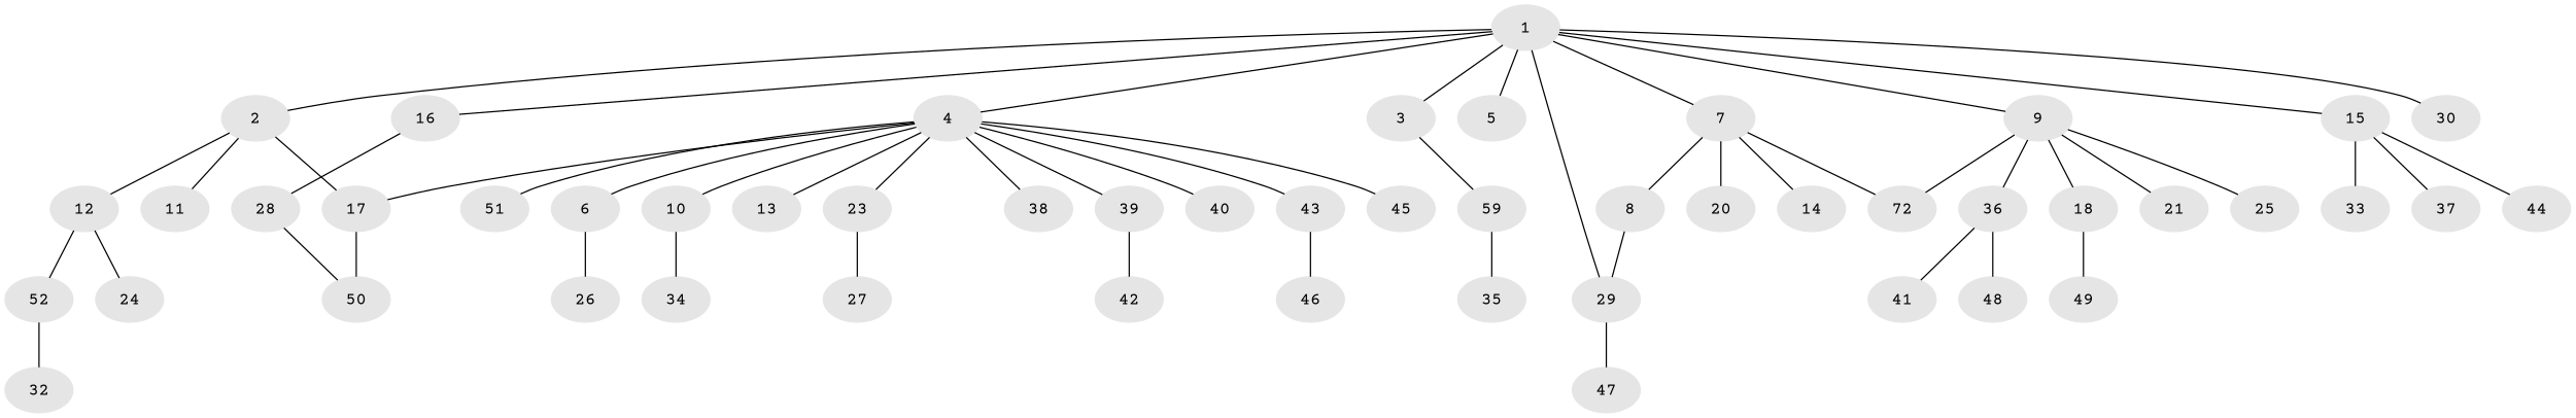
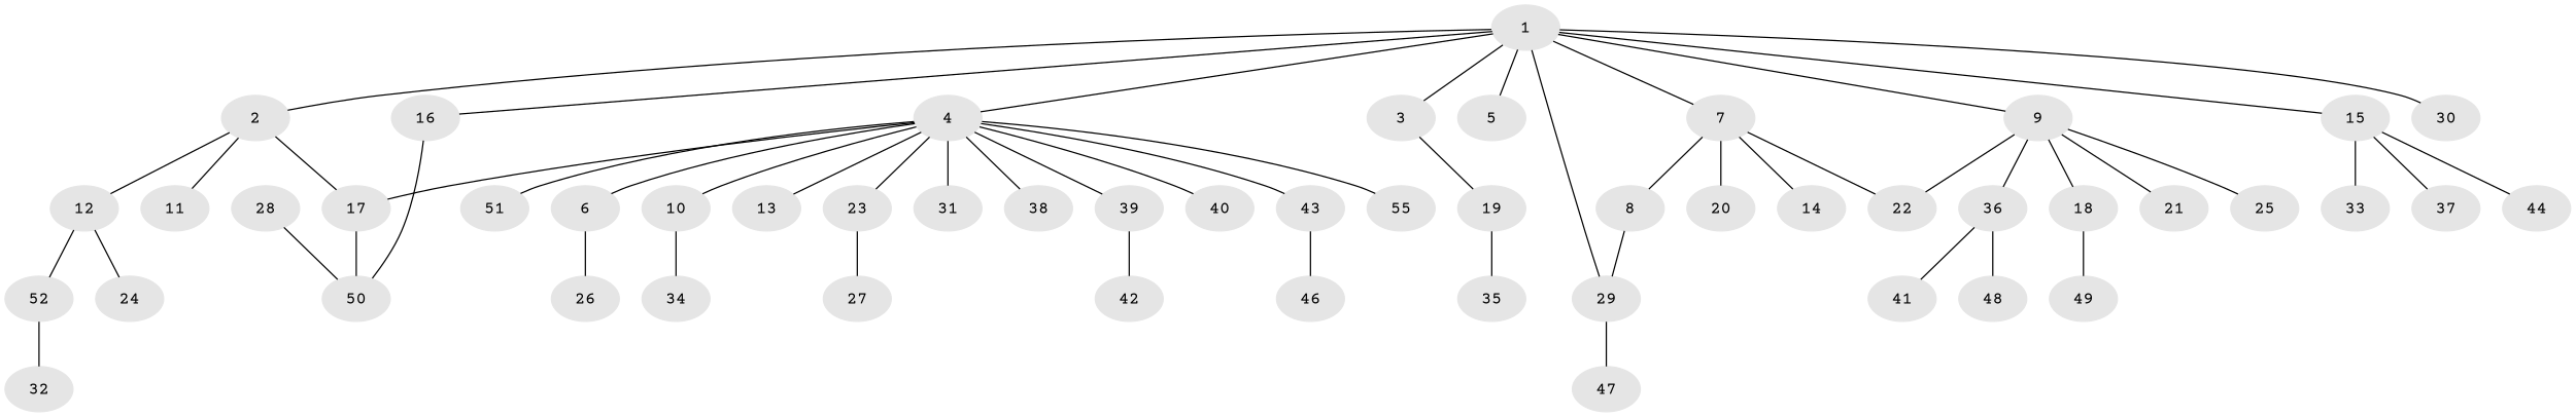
  graph {
    fontname="Courier Prime"
    node [color=gray90 fontname="Courier Prime" style=filled]
    edge [fontname="Courier Prime"]
    1
    2
    3
    4
    5
    7
    9
    15
    16
    29
    30
    11
    12
    17
-   19 [label=59]
+   19
    6
    10
    13
    23
+   31
    38
    39
    40
    43
-   45
+   45 [label=55]
    51
    8
    14
    20
-   22 [label=72]
+   22
    18
    21
    25
    36
    33
    37
    44
    28
    47
    24
    52
    50
    35
    26
    34
    27
    42
    46
    49
    41
    48
    32
    1 -- 2
    1 -- 3
    1 -- 4
    1 -- 5
    1 -- 7
    1 -- 9
    1 -- 15
    1 -- 16
    1 -- 29
    1 -- 30
    2 -- 11
    2 -- 12
    2 -- 17
    3 -- 19
    4 -- 17
    4 -- 6
    4 -- 10
    4 -- 13
    4 -- 23
+   4 -- 31
    4 -- 38
    4 -- 39
    4 -- 40
    4 -- 43
    4 -- 45
    4 -- 51
    7 -- 8
    7 -- 14
    7 -- 20
    7 -- 22
    9 -- 22
    9 -- 18
    9 -- 21
    9 -- 25
    9 -- 36
    15 -- 33
    15 -- 37
    15 -- 44
-   16 -- 28
+   16 -- 50
    29 -- 47
    12 -- 24
    12 -- 52
    17 -- 50
    19 -- 35
    6 -- 26
    10 -- 34
    23 -- 27
    39 -- 42
    43 -- 46
    8 -- 29
    18 -- 49
    36 -- 41
    36 -- 48
    28 -- 50
    52 -- 32
  }
